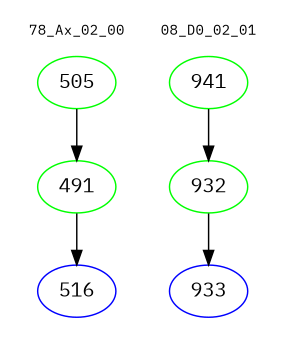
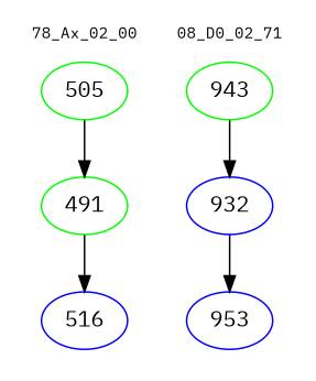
  digraph {
    fontname="IBM Plex Mono"
    node [color=green fontname="IBM Plex Mono"]
    edge [color=black fontname="IBM Plex Mono"]
    n1 [label=505]
    n2 [label=491]
    n3 [color=blue label=516]
-   n4 [label=941]
-   n5 [label=932]
-   n6 [color=blue label=933]
+   n4 [label=943]
+   n5 [color=blue label=932]
+   n6 [color=blue label=953]
    subgraph cluster_1 {
      color=white
      fontsize=10
      label="78_Ax_02_00"
      n1
      n2
      n3
    }
    subgraph cluster_2 {
      color=white
      fontsize=10
-     label="08_D0_02_01"
+     label="08_D0_02_71"
      n4
      n5
      n6
    }
    n1 -> n2
    n2 -> n3
    n4 -> n5
    n5 -> n6
  }
